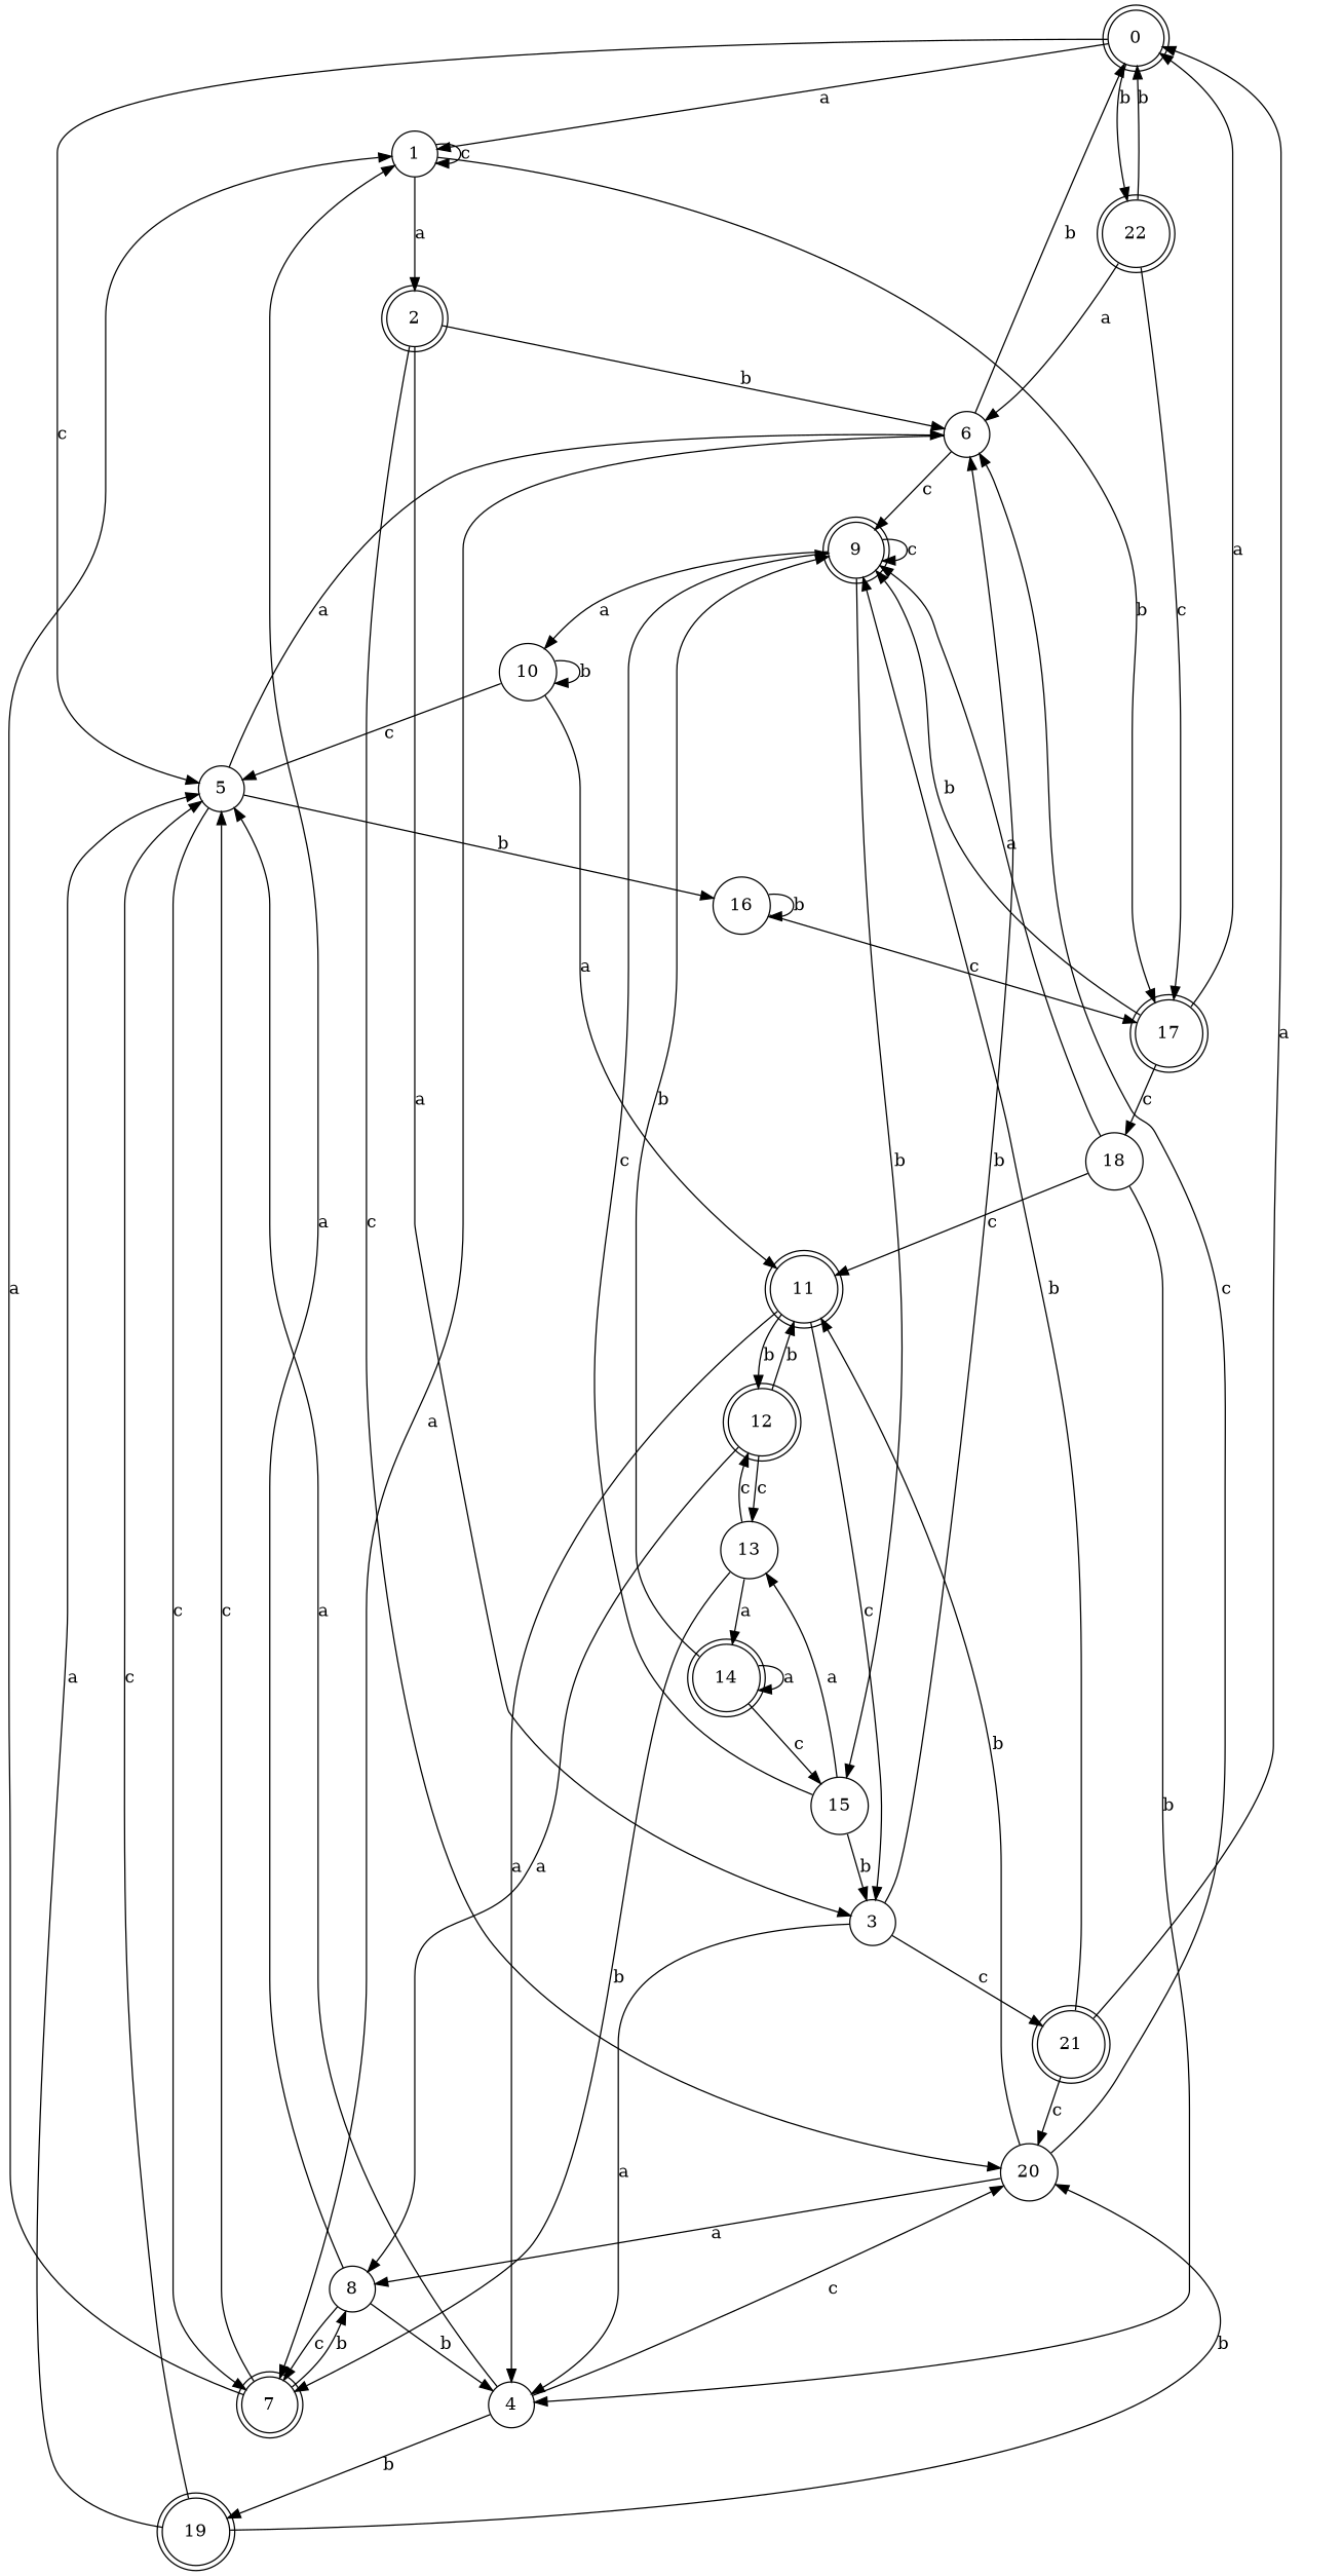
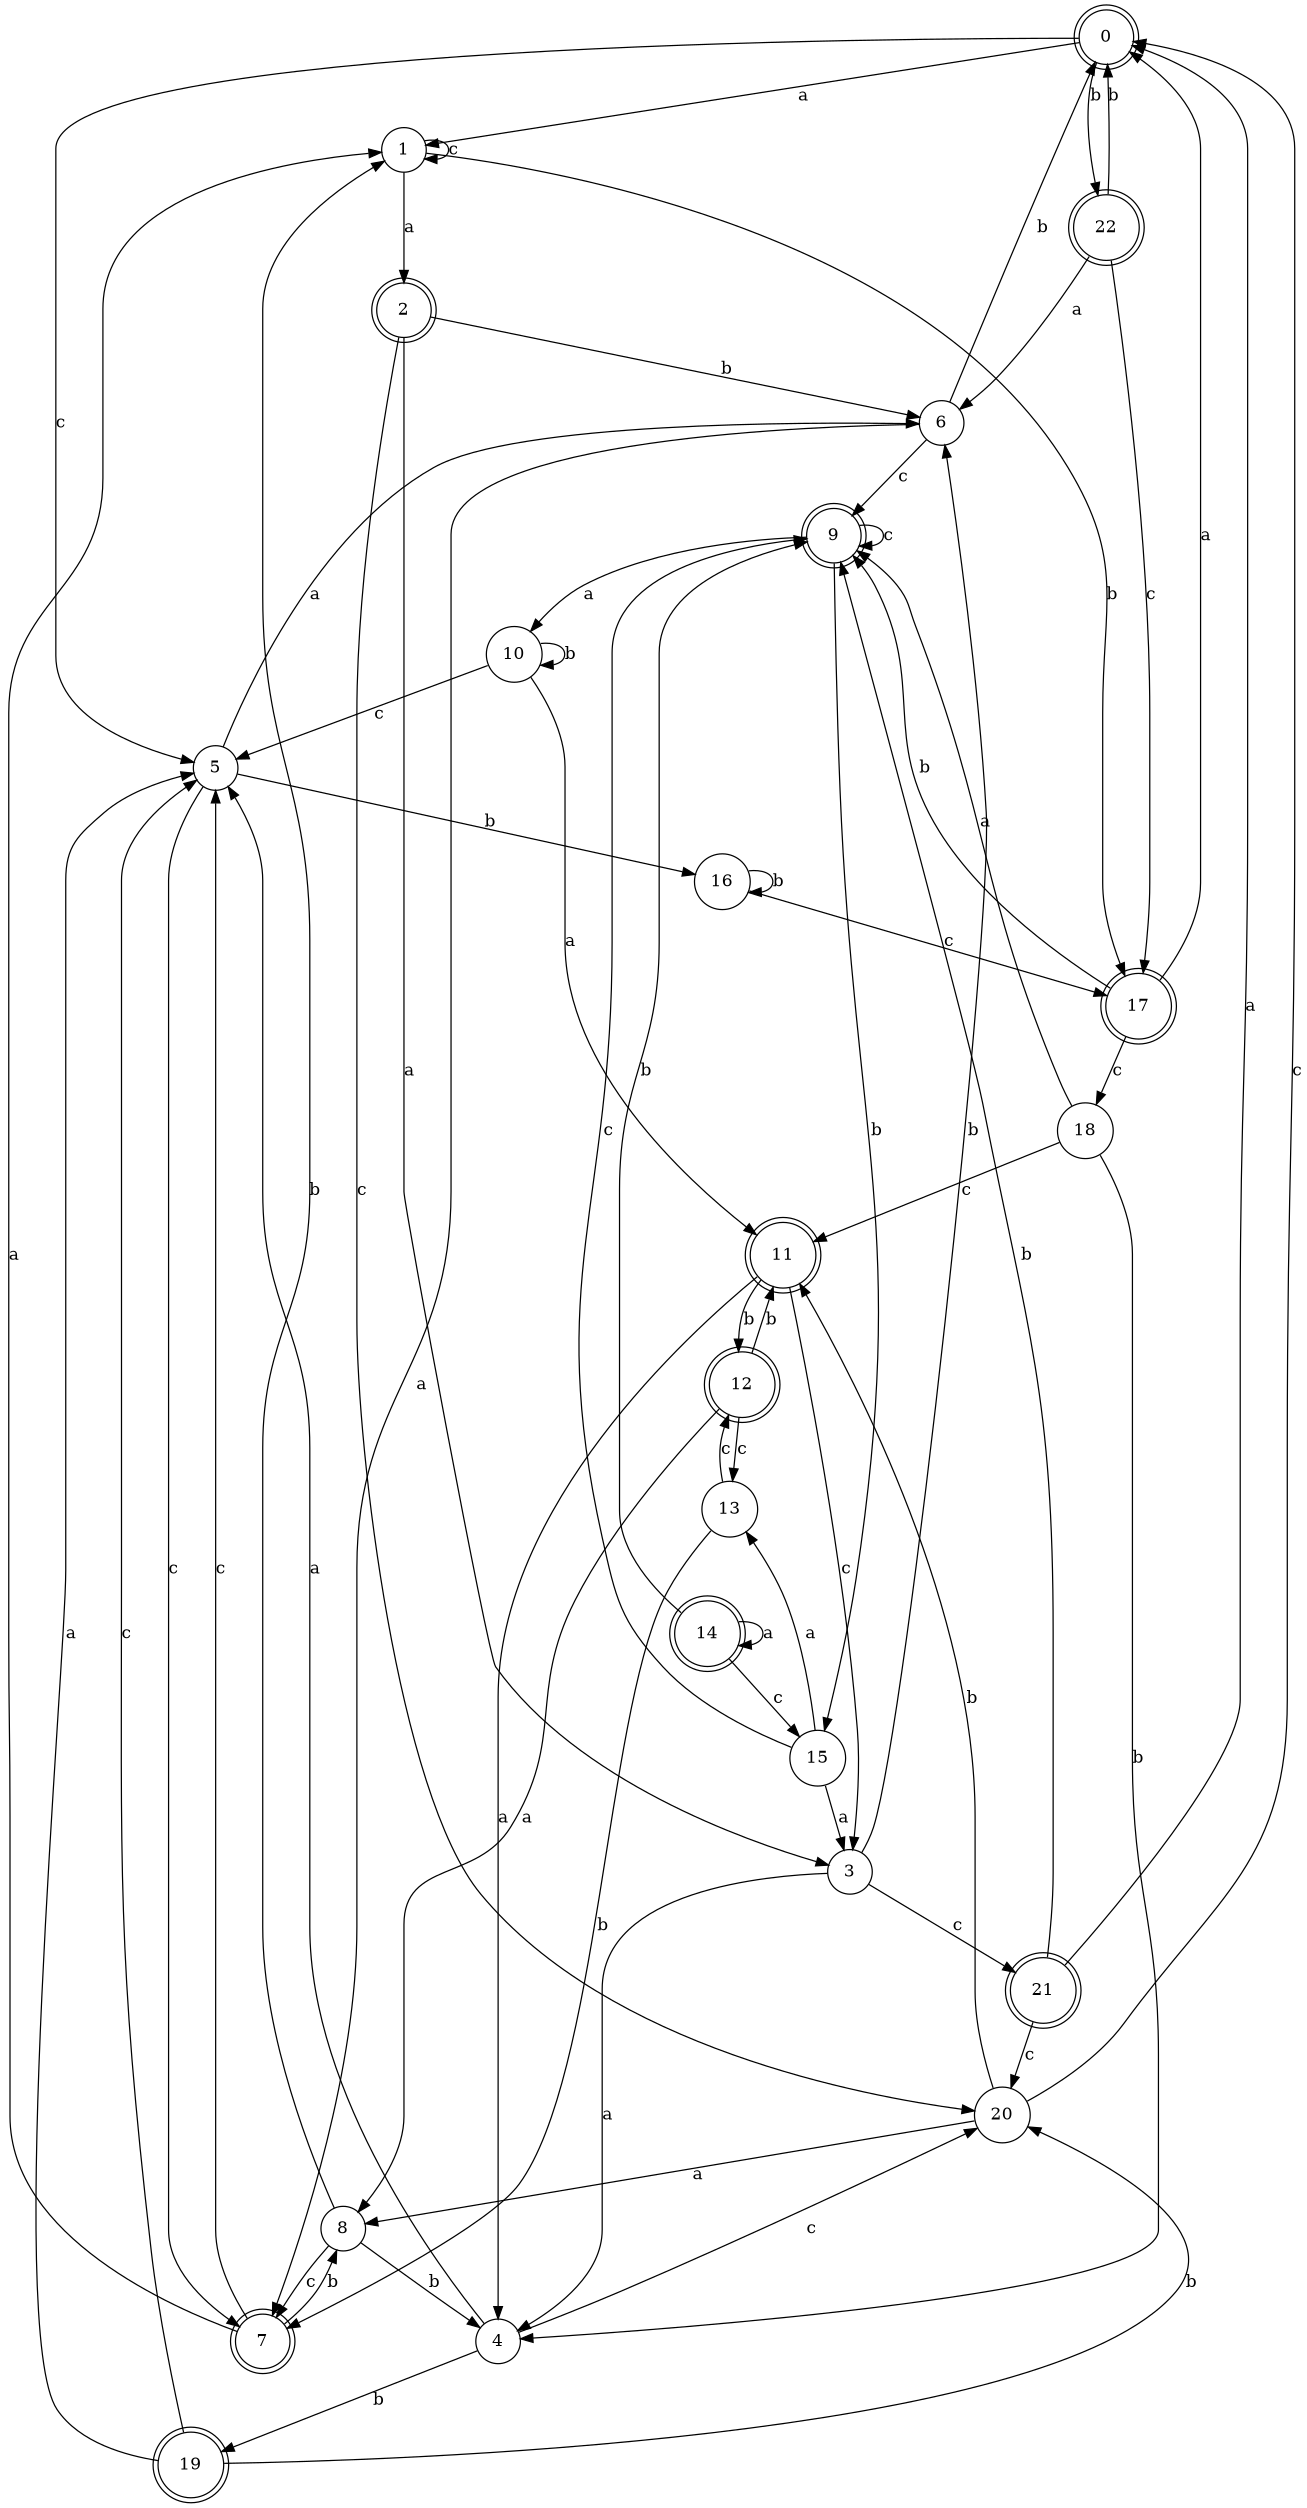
  digraph {
    rankdir=TB
    node [color=black fillcolor=white shape=circle style=filled]
    n1 [label=0 shape=doublecircle style="rounded,filled"]
    n2 [label=1]
    n3 [label=5]
    n4 [label=22 shape=doublecircle style="rounded,filled"]
    n5 [label=2 shape=doublecircle style="rounded,filled"]
    n6 [label=17 shape=doublecircle style="rounded,filled"]
    n7 [label=6]
    n8 [label=7 shape=doublecircle style="rounded,filled"]
    n9 [label=16]
    n10 [label=3]
    n11 [label=20]
    n12 [label=9 shape=doublecircle style="rounded,filled"]
    n13 [label=18]
    n14 [label=4]
    n15 [label=21 shape=doublecircle style="rounded,filled"]
    n16 [label=8]
    n17 [label=11 shape=doublecircle style="rounded,filled"]
    n18 [label=19 shape=doublecircle style="rounded,filled"]
    n19 [label=10]
    n20 [label=15]
    n21 [label=13]
    n22 [label=12 shape=doublecircle style="rounded,filled"]
    n23 [label=14 shape=doublecircle style="rounded,filled"]
    n1 -> n2 [label=a]
    n1 -> n3 [label=c]
    n1 -> n4 [label=b]
    n2 -> n2 [label=c]
    n2 -> n5 [label=a]
    n2 -> n6 [label=b]
    n3 -> n7 [label=a]
    n3 -> n8 [label=c]
    n3 -> n9 [label=b]
    n4 -> n1 [label=b]
    n4 -> n6 [label=c]
    n4 -> n7 [label=a]
    n5 -> n7 [label=b]
    n5 -> n10 [label=a]
    n5 -> n11 [label=c]
    n6 -> n1 [label=a]
    n6 -> n12 [label=b]
    n6 -> n13 [label=c]
    n7 -> n1 [label=b]
    n7 -> n8 [label=a]
    n7 -> n12 [label=c]
    n8 -> n2 [label=a]
    n8 -> n3 [label=c]
    n8 -> n16 [label=b]
    n9 -> n6 [label=c]
    n9 -> n9 [label=b]
    n10 -> n7 [label=b]
    n10 -> n14 [label=a]
    n10 -> n15 [label=c]
-   n11 -> n7 [label=c]
+   n11 -> n1 [label=c]
    n11 -> n16 [label=a]
    n11 -> n17 [label=b]
    n12 -> n12 [label=c]
    n12 -> n19 [label=a]
    n12 -> n20 [label=b]
    n13 -> n12 [label=a]
    n13 -> n14 [label=b]
    n13 -> n17 [label=c]
    n14 -> n3 [label=a]
    n14 -> n11 [label=c]
    n14 -> n18 [label=b]
    n15 -> n1 [label=a]
    n15 -> n11 [label=c]
    n15 -> n12 [label=b]
-   n16 -> n2 [label=a]
+   n16 -> n2 [label=b]
    n16 -> n8 [label=c]
    n16 -> n14 [label=b]
    n17 -> n10 [label=c]
    n17 -> n14 [label=a]
    n17 -> n22 [label=b]
    n18 -> n3 [label=a]
    n18 -> n3 [label=c]
    n18 -> n11 [label=b]
    n19 -> n3 [label=c]
    n19 -> n17 [label=a]
    n19 -> n19 [label=b]
-   n20 -> n10 [label=b]
+   n20 -> n10 [label=a]
    n20 -> n12 [label=c]
    n20 -> n21 [label=a]
    n21 -> n8 [label=b]
    n21 -> n22 [label=c]
-   n21 -> n23 [label=a]
    n22 -> n16 [label=a]
    n22 -> n17 [label=b]
    n22 -> n21 [label=c]
    n23 -> n12 [label=b]
    n23 -> n20 [label=c]
    n23 -> n23 [label=a]
  }
